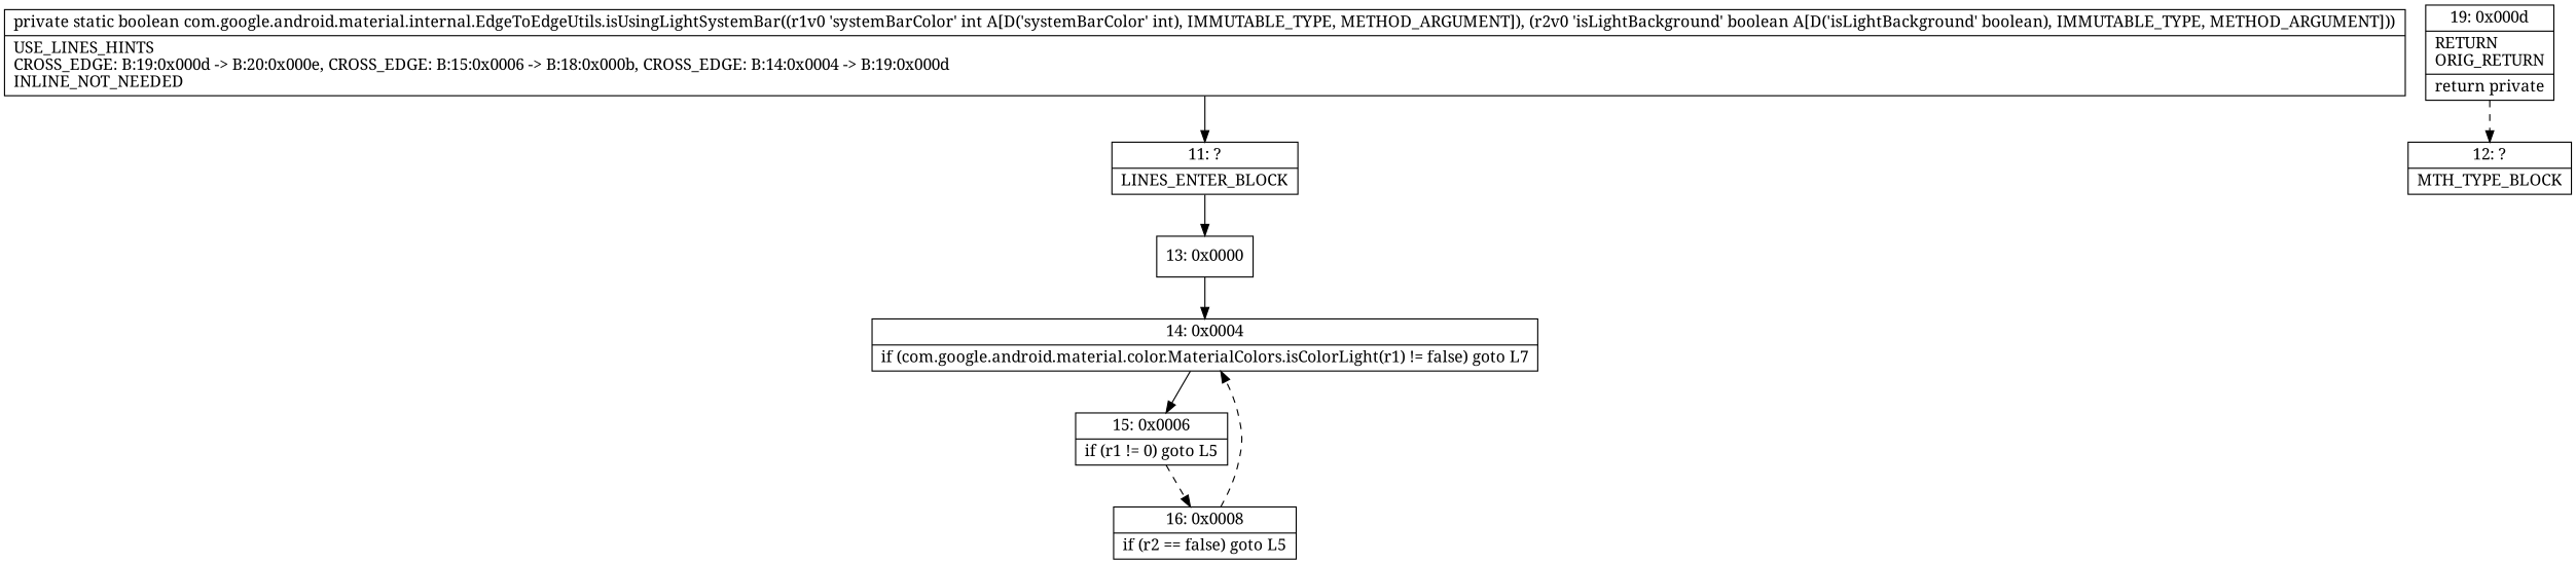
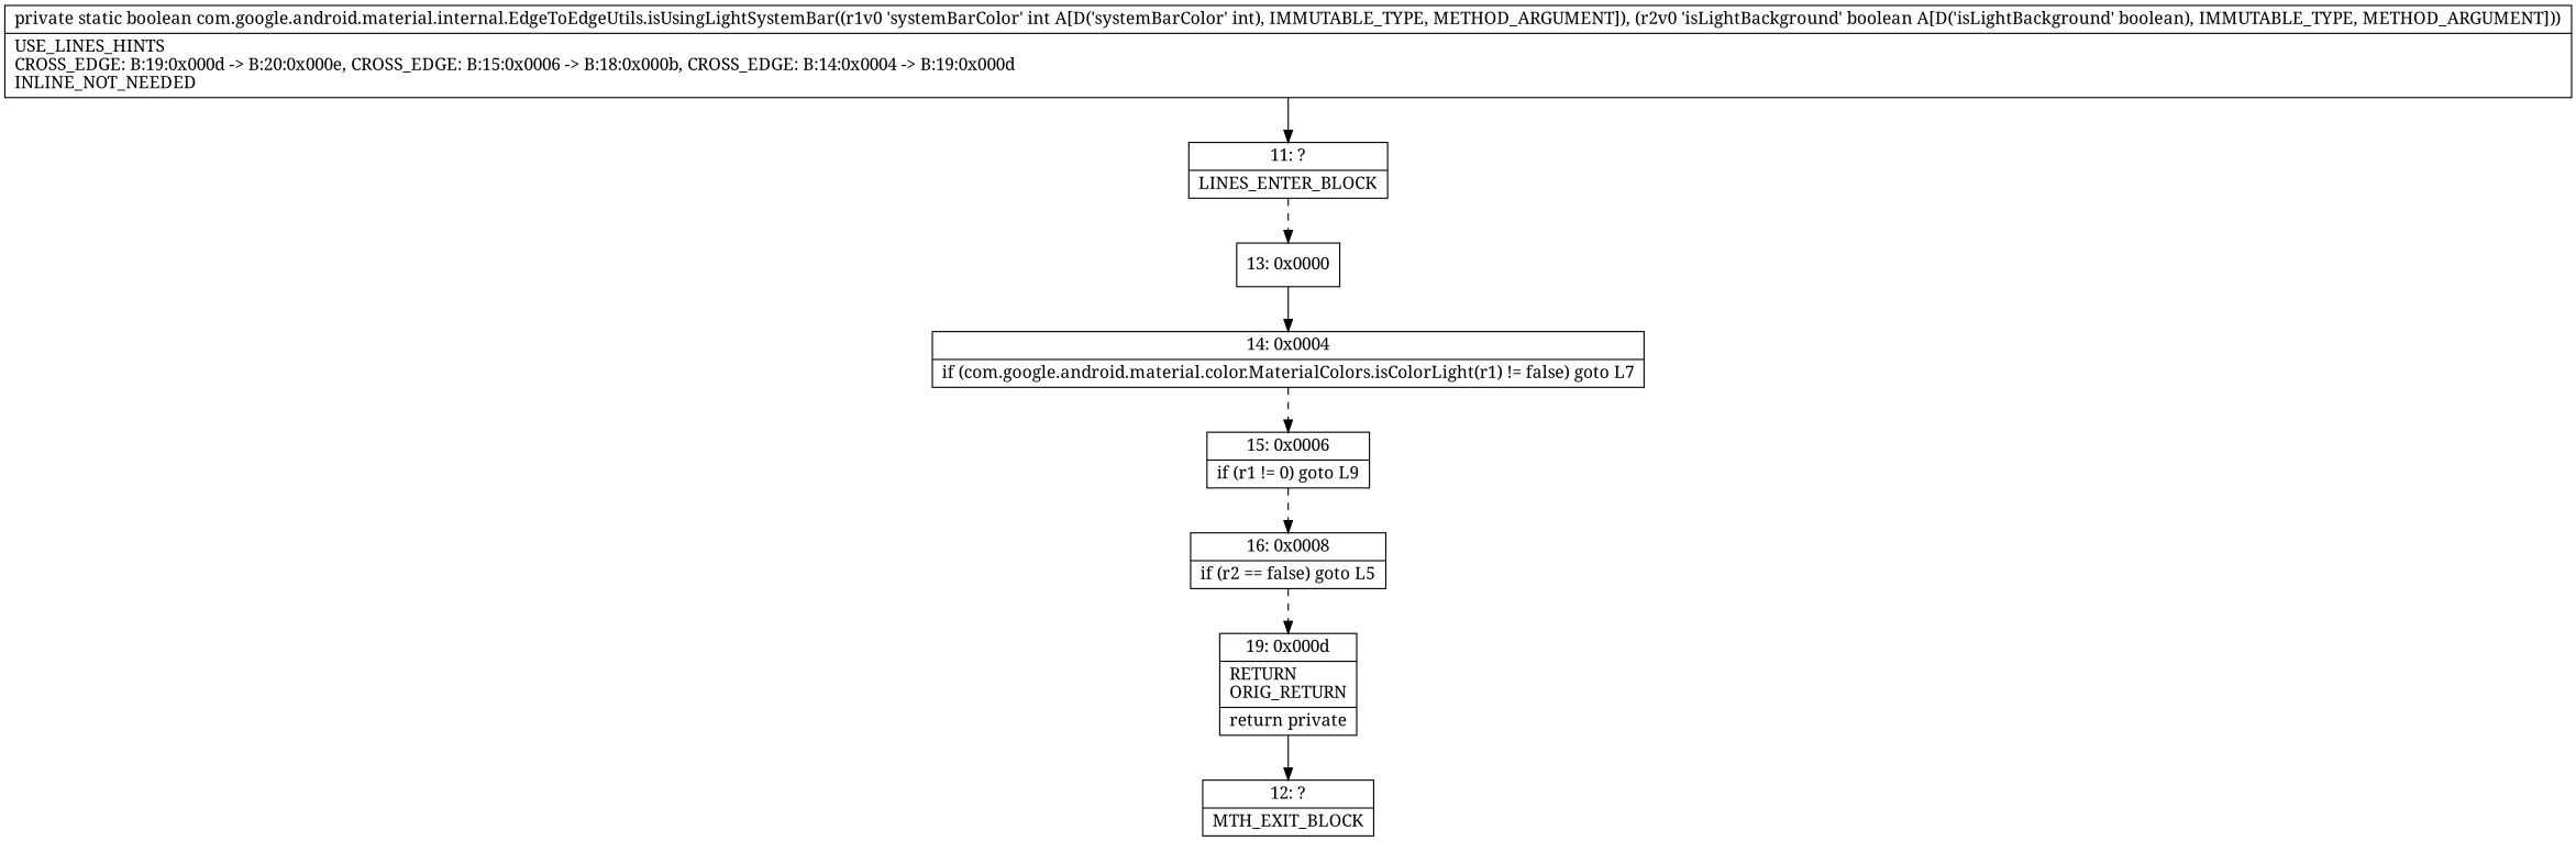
  digraph {
    fontname="Noto Serif"
    node [fontname="Noto Serif" shape=record]
    edge [fontname="Noto Serif"]
    n1 [label="{11\:\ ?|LINES_ENTER_BLOCK\l}"]
    n2 [label="{13\:\ 0x0000}"]
    n3 [label="{14\:\ 0x0004|if (com.google.android.material.color.MaterialColors.isColorLight(r1) != false) goto L7\l}"]
-   n4 [label="{15\:\ 0x0006|if (r1 != 0) goto L5\l}"]
+   n4 [label="{15\:\ 0x0006|if (r1 != 0) goto L9\l}"]
    n5 [label="{16\:\ 0x0008|if (r2 == false) goto L5\l}"]
    n6 [label="{19\:\ 0x000d|RETURN\lORIG_RETURN\l|return private\l}"]
-   n7 [label="{12\:\ ?|MTH_TYPE_BLOCK\l}"]
+   n7 [label="{12\:\ ?|MTH_EXIT_BLOCK\l}"]
    n8 [label="{private static boolean com.google.android.material.internal.EdgeToEdgeUtils.isUsingLightSystemBar((r1v0 'systemBarColor' int A[D('systemBarColor' int), IMMUTABLE_TYPE, METHOD_ARGUMENT]), (r2v0 'isLightBackground' boolean A[D('isLightBackground' boolean), IMMUTABLE_TYPE, METHOD_ARGUMENT]))  | USE_LINES_HINTS\lCROSS_EDGE: B:19:0x000d \-\> B:20:0x000e, CROSS_EDGE: B:15:0x0006 \-\> B:18:0x000b, CROSS_EDGE: B:14:0x0004 \-\> B:19:0x000d\lINLINE_NOT_NEEDED\l}"]
-   n1 -> n2
+   n1 -> n2 [style=dashed]
    n2 -> n3
-   n3 -> n4 [style=solid]
+   n3 -> n4 [style=dashed]
    n4 -> n5 [style=dashed]
-   n5 -> n3 [style=dashed]
-   n6 -> n7 [style=dashed]
+   n5 -> n6 [style=dashed]
+   n6 -> n7
    n8 -> n1
  }
